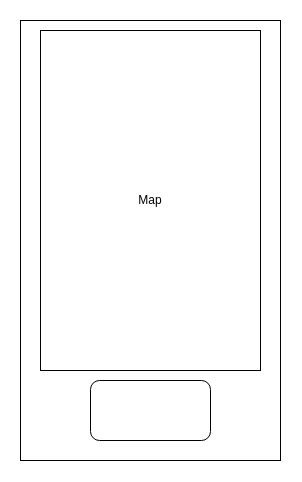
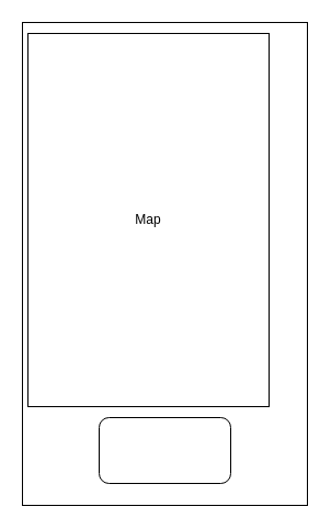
  <mxCell id="0" />
  <mxCell id="1" parent="0" />
  <mxCell id="2" value="" style="rounded=0;whiteSpace=wrap;html=1;" parent="1" vertex="1"><mxGeometry x="20" y="20" width="260" height="440" as="geometry" /></mxCell>
- <mxCell id="3" value="Map" style="rounded=0;whiteSpace=wrap;html=1;" vertex="1" parent="1"><mxGeometry x="40" y="30" width="220" height="340" as="geometry" /></mxCell>
+ <mxCell id="3" value="Map" style="rounded=0;whiteSpace=wrap;html=1;" vertex="1" parent="1"><mxGeometry x="25" y="30" width="220" height="340" as="geometry" /></mxCell>
  <mxCell id="4" value="" style="rounded=1;whiteSpace=wrap;html=1;" vertex="1" parent="1"><mxGeometry x="90" y="380" width="120" height="60" as="geometry" /></mxCell>
